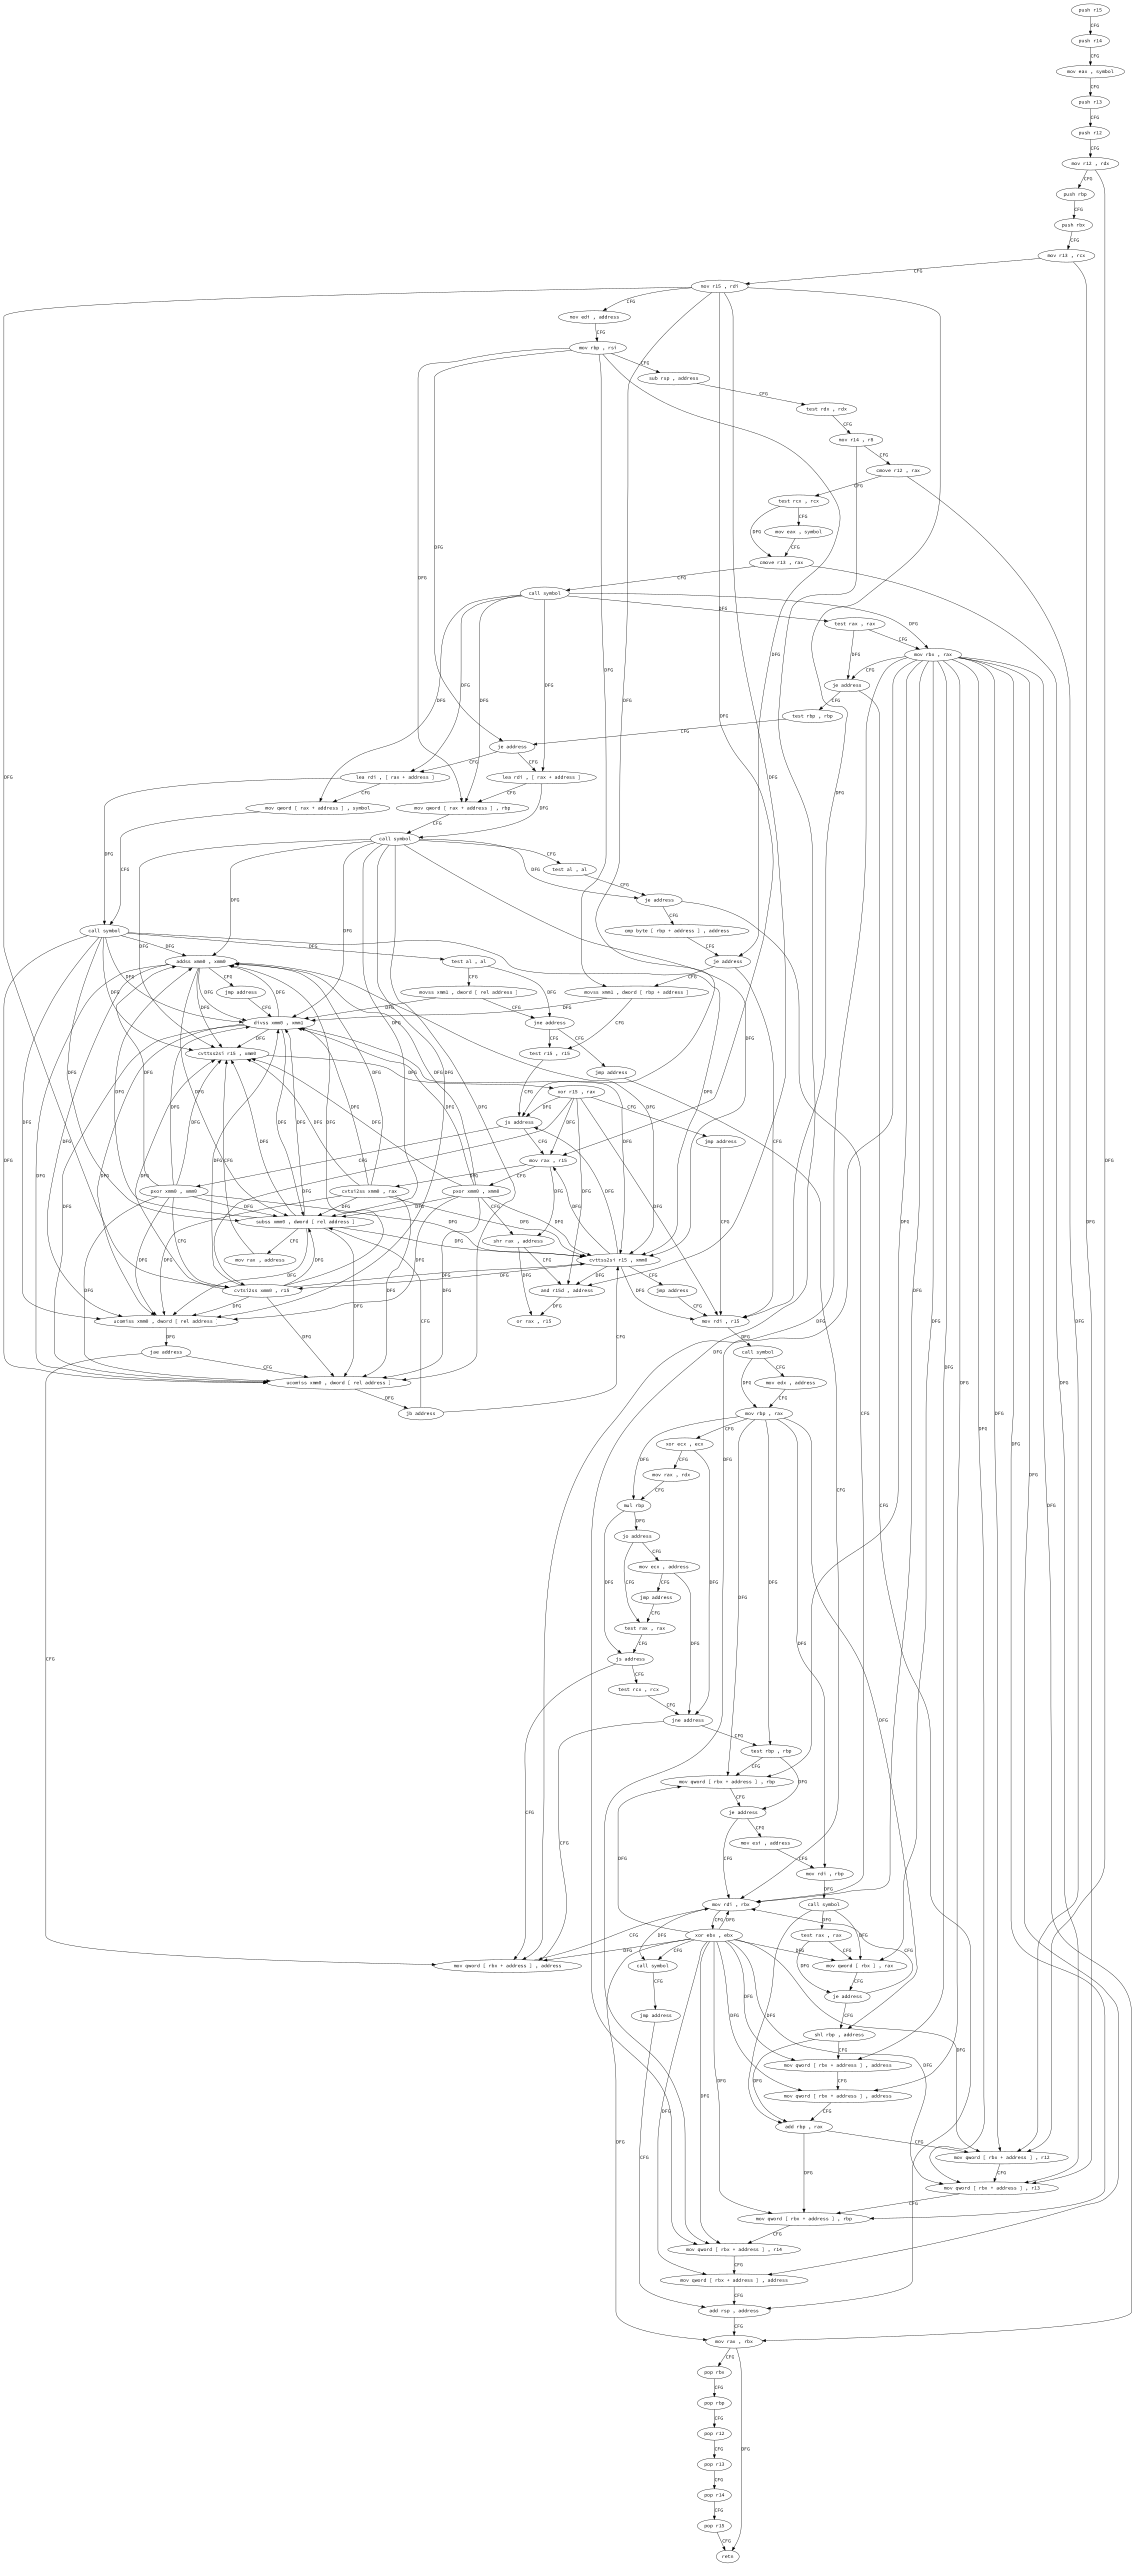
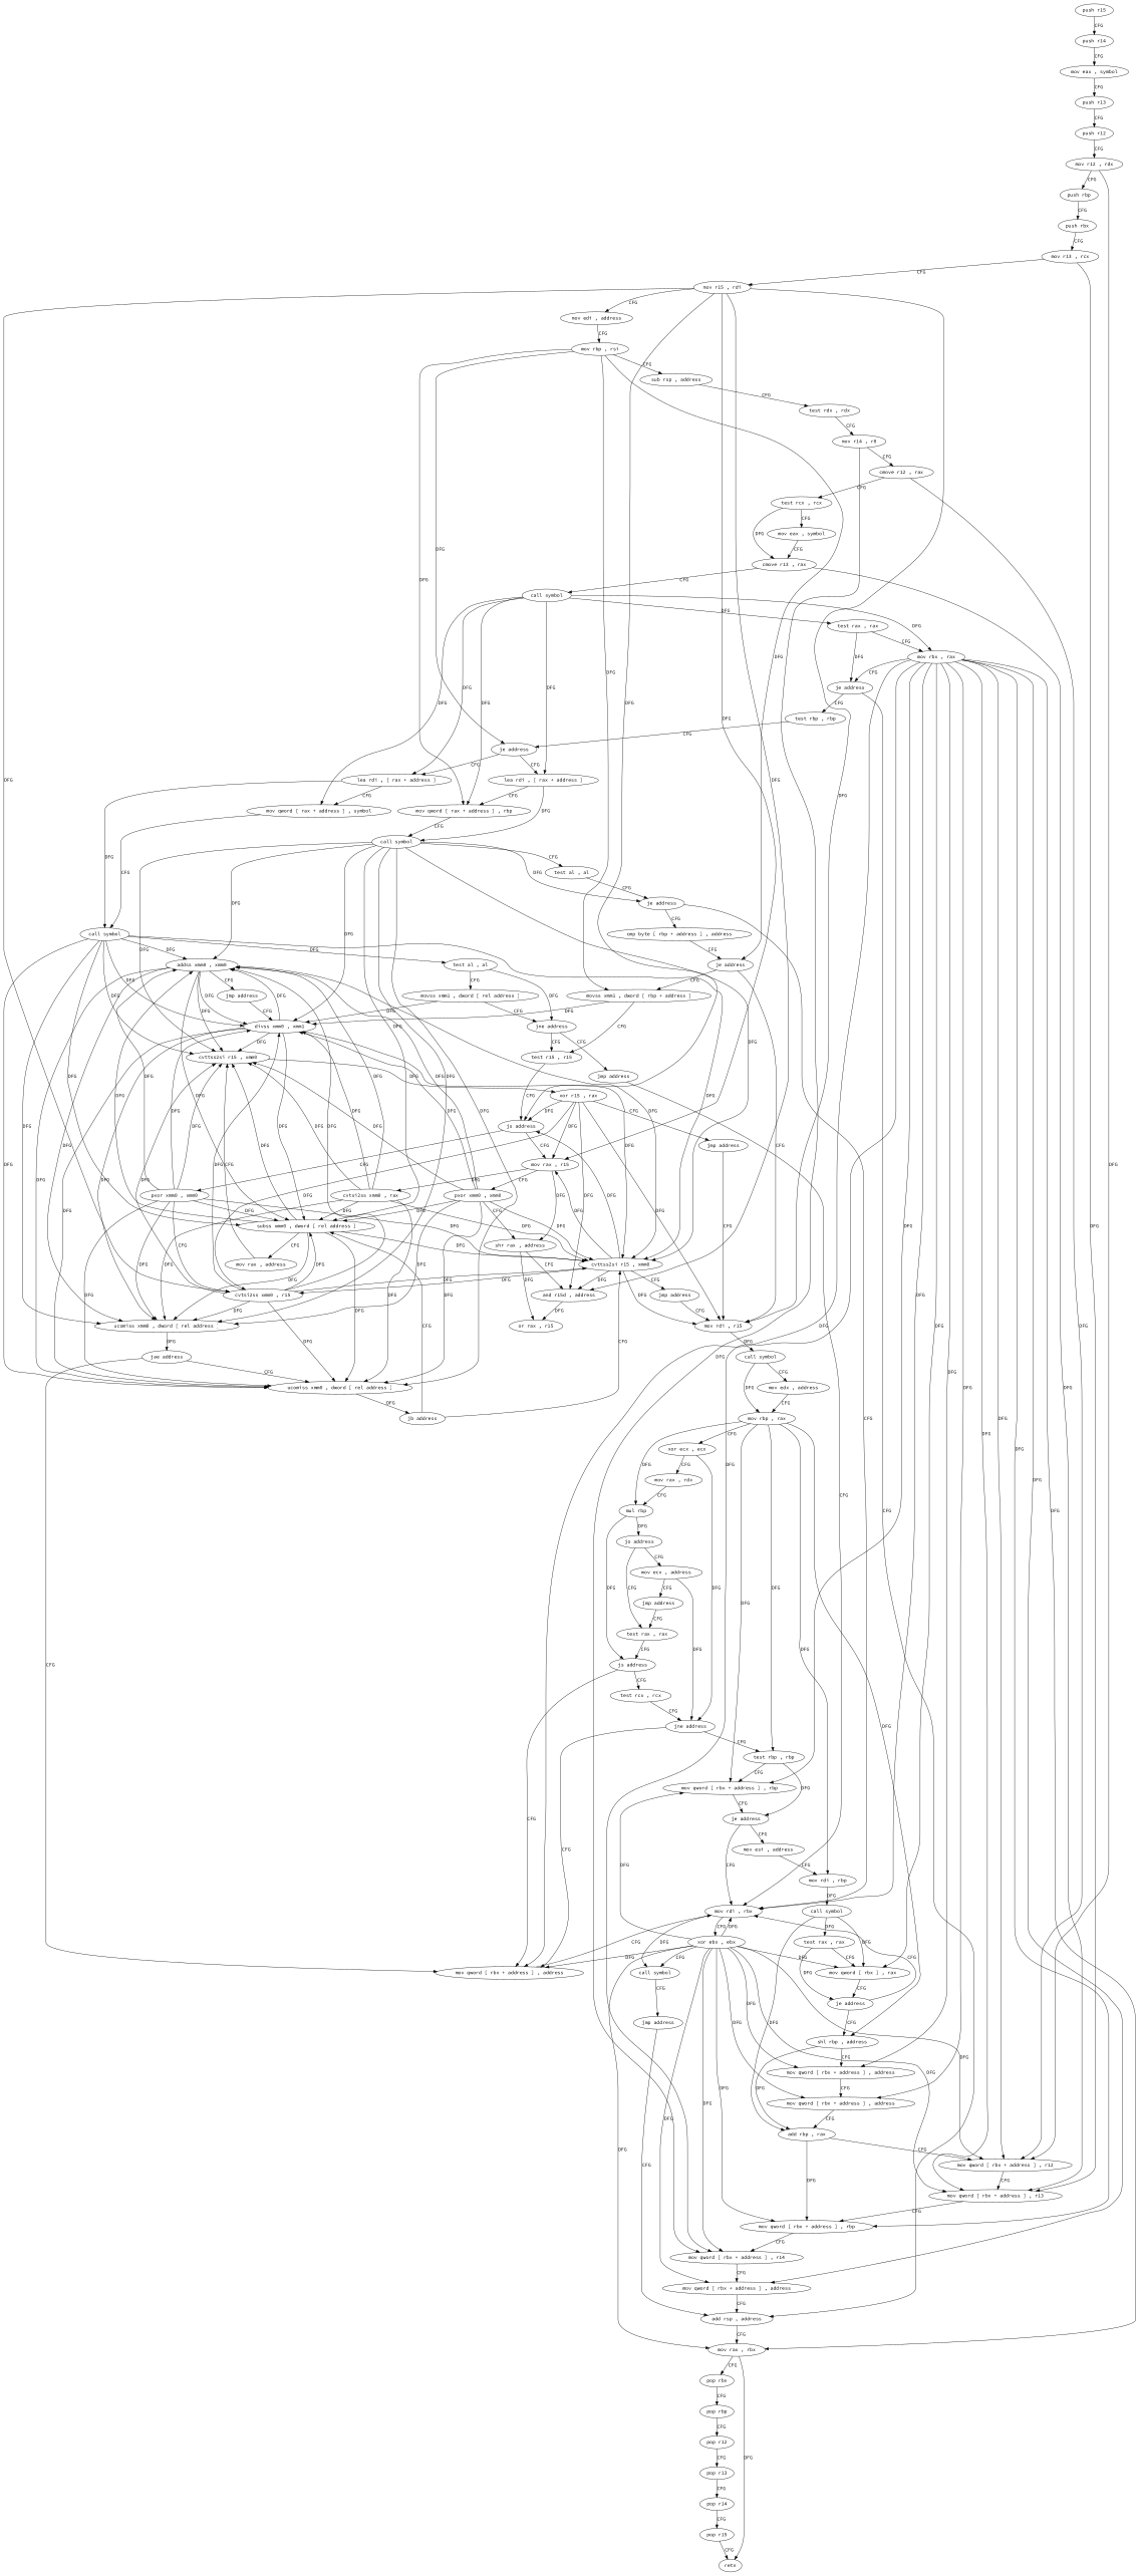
  digraph {
    fontname="Source Code Pro"
    node [fontname="Source Code Pro"]
    edge [fontname="Source Code Pro"]
    n1 [label="push r15"]
    n2 [label="push r14"]
    n3 [label="mov eax , symbol"]
    n4 [label="push r13"]
    n5 [label="push r12"]
    n6 [label="mov r12 , rdx"]
    n7 [label="push rbp"]
    n8 [label="mov qword [ rbx + address ] , r12"]
    n9 [label="push rbx"]
    n10 [label="mov qword [ rbx + address ] , r13"]
    n11 [label="mov r13 , rcx"]
    n12 [label="mov r15 , rdi"]
    n13 [label="mov edi , address"]
    n14 [label="js address"]
    n15 [label="mov rax , r15"]
    n16 [label="mov rdi , r15"]
    n17 [label="and r15d , address"]
    n18 [label="cvtsi2ss xmm0 , r15"]
    n19 [label="mov qword [ rbx + address ] , rbp"]
    n20 [label="mov rbp , rsi"]
    n21 [label="pxor xmm0 , xmm0"]
    n22 [label="pxor xmm0 , xmm0"]
    n23 [label="shr rax , address"]
    n24 [label="cvtsi2ss xmm0 , rax"]
    n25 [label="call symbol"]
    n26 [label="or rax , r15"]
    n27 [label="addss xmm0 , xmm0"]
    n28 [label="divss xmm0 , xmm1"]
    n29 [label="ucomiss xmm0 , dword [ rel address ]"]
    n30 [label="ucomiss xmm0 , dword [ rel address ]"]
    n31 [label="cvttss2si r15 , xmm0"]
    n32 [label="subss xmm0 , dword [ rel address ]"]
    n33 [label="cvttss2si r15 , xmm0"]
    n34 [label="sub rsp , address"]
    n35 [label="je address"]
    n36 [label="mov qword [ rax + address ] , rbp"]
    n37 [label="je address"]
    n38 [label="movss xmm1 , dword [ rbp + address ]"]
    n39 [label="test rdx , rdx"]
    n40 [label="lea rdi , [ rax + address ]"]
    n41 [label="lea rdi , [ rax + address ]"]
    n42 [label="call symbol"]
    n43 [label="test r15 , r15"]
    n44 [label="mov r14 , r8"]
    n45 [label="cmove r12 , rax"]
    n46 [label="mov qword [ rbx + address ] , r14"]
    n47 [label="test rcx , rcx"]
    n48 [label="mov qword [ rbx + address ] , address"]
    n49 [label="mov eax , symbol"]
    n50 [label="cmove r13 , rax"]
    n51 [label="call symbol"]
    n52 [label="test rax , rax"]
    n53 [label="mov rbx , rax"]
    n54 [label="mov qword [ rax + address ] , symbol"]
    n55 [label="je address"]
    n56 [label="mov rax , rbx"]
    n57 [label="mov rdi , rbx"]
    n58 [label="mov qword [ rbx + address ] , address"]
    n59 [label="mov qword [ rbx + address ] , rbp"]
    n60 [label="mov qword [ rbx ] , rax"]
    n61 [label="mov qword [ rbx + address ] , address"]
    n62 [label="mov qword [ rbx + address ] , address"]
    n63 [label="call symbol"]
    n64 [label="add rsp , address"]
    n65 [label="test rbp , rbp"]
    n66 [label="pop rbx"]
    n67 [label=retn]
    n68 [label="xor ebx , ebx"]
    n69 [label="call symbol"]
    n70 [label="je address"]
    n71 [label="je address"]
    n72 [label="add rbp , rax"]
    n73 [label="pop rbp"]
    n74 [label="pop r12"]
    n75 [label="pop r13"]
    n76 [label="pop r14"]
    n77 [label="pop r15"]
    n78 [label="test al , al"]
    n79 [label="test al , al"]
    n80 [label="je address"]
    n81 [label="movss xmm1 , dword [ rel address ]"]
    n82 [label="jne address"]
    n83 [label="jmp address"]
    n84 [label="jae address"]
    n85 [label="jb address"]
    n86 [label="jmp address"]
    n87 [label="mov rax , address"]
    n88 [label="xor r15 , rax"]
    n89 [label="jmp address"]
    n90 [label="cmp byte [ rbp + address ] , address"]
    n91 [label="jmp address"]
    n92 [label="mov edx , address"]
    n93 [label="mov rbp , rax"]
    n94 [label="xor ecx , ecx"]
    n95 [label="mul rbp"]
    n96 [label="test rbp , rbp"]
    n97 [label="mov rdi , rbp"]
    n98 [label="shl rbp , address"]
    n99 [label="mov rax , rdx"]
    n100 [label="jne address"]
    n101 [label="jo address"]
    n102 [label="js address"]
    n103 [label="call symbol"]
    n104 [label="mov ecx , address"]
    n105 [label="test rax , rax"]
    n106 [label="test rcx , rcx"]
    n107 [label="jmp address"]
    n108 [label="jmp address"]
    n109 [label="mov esi , address"]
    n110 [label="test rax , rax"]
    n1 -> n2 [label=CFG]
    n2 -> n3 [label=CFG]
    n3 -> n4 [label=CFG]
    n4 -> n5 [label=CFG]
    n5 -> n6 [label=CFG]
    n6 -> n7 [label=CFG]
    n6 -> n8 [label=DFG]
    n7 -> n9 [label=CFG]
    n8 -> n10 [label=CFG]
    n9 -> n11 [label=CFG]
    n10 -> n19 [label=CFG]
    n11 -> n10 [label=DFG]
    n11 -> n12 [label=CFG]
    n12 -> n13 [label=CFG]
    n12 -> n14 [label=DFG]
    n12 -> n15 [label=DFG]
    n12 -> n16 [label=DFG]
    n12 -> n17 [label=DFG]
    n12 -> n18 [label=DFG]
    n13 -> n20 [label=CFG]
    n14 -> n15 [label=CFG]
    n14 -> n21 [label=CFG]
    n15 -> n22 [label=CFG]
    n15 -> n23 [label=DFG]
    n15 -> n24 [label=DFG]
    n16 -> n25 [label=DFG]
    n17 -> n26 [label=DFG]
    n18 -> n27 [label=DFG]
    n18 -> n28 [label=DFG]
    n18 -> n29 [label=DFG]
    n18 -> n30 [label=DFG]
    n18 -> n31 [label=DFG]
    n18 -> n32 [label=DFG]
    n18 -> n33 [label=DFG]
    n19 -> n46 [label=CFG]
    n20 -> n34 [label=CFG]
    n20 -> n35 [label=DFG]
    n20 -> n36 [label=DFG]
    n20 -> n37 [label=DFG]
    n20 -> n38 [label=DFG]
    n21 -> n18 [label=CFG]
    n21 -> n27 [label=DFG]
    n21 -> n28 [label=DFG]
    n21 -> n29 [label=DFG]
    n21 -> n30 [label=DFG]
    n21 -> n31 [label=DFG]
    n21 -> n32 [label=DFG]
    n21 -> n33 [label=DFG]
    n22 -> n23 [label=CFG]
    n22 -> n27 [label=DFG]
    n22 -> n28 [label=DFG]
    n22 -> n29 [label=DFG]
    n22 -> n30 [label=DFG]
    n22 -> n31 [label=DFG]
    n22 -> n32 [label=DFG]
    n22 -> n33 [label=DFG]
    n23 -> n17 [label=CFG]
    n23 -> n26 [label=DFG]
    n24 -> n27 [label=DFG]
    n24 -> n28 [label=DFG]
    n24 -> n29 [label=DFG]
    n24 -> n30 [label=DFG]
    n24 -> n31 [label=DFG]
    n24 -> n32 [label=DFG]
    n24 -> n33 [label=DFG]
    n25 -> n92 [label=CFG]
    n25 -> n93 [label=DFG]
    n27 -> n28 [label=DFG]
    n27 -> n29 [label=DFG]
    n27 -> n30 [label=DFG]
    n27 -> n31 [label=DFG]
    n27 -> n32 [label=DFG]
    n27 -> n33 [label=DFG]
    n27 -> n83 [label=CFG]
    n28 -> n27 [label=DFG]
    n28 -> n29 [label=DFG]
    n28 -> n30 [label=DFG]
    n28 -> n31 [label=DFG]
    n28 -> n32 [label=DFG]
    n28 -> n33 [label=DFG]
    n29 -> n84 [label=DFG]
    n30 -> n85 [label=DFG]
    n31 -> n14 [label=DFG]
    n31 -> n15 [label=DFG]
    n31 -> n16 [label=DFG]
    n31 -> n17 [label=DFG]
    n31 -> n18 [label=DFG]
    n31 -> n86 [label=CFG]
    n32 -> n27 [label=DFG]
-   n32 -> n28 [label=DFG]
    n32 -> n29 [label=DFG]
    n32 -> n30 [label=DFG]
    n32 -> n31 [label=DFG]
    n32 -> n33 [label=DFG]
    n32 -> n87 [label=CFG]
    n33 -> n88 [label=DFG]
    n34 -> n39 [label=CFG]
    n35 -> n40 [label=CFG]
    n35 -> n41 [label=CFG]
    n36 -> n42 [label=CFG]
    n37 -> n16 [label=CFG]
    n37 -> n38 [label=CFG]
    n38 -> n28 [label=DFG]
    n38 -> n43 [label=CFG]
    n39 -> n44 [label=CFG]
    n40 -> n54 [label=CFG]
    n40 -> n63 [label=DFG]
    n41 -> n36 [label=CFG]
    n41 -> n42 [label=DFG]
    n42 -> n27 [label=DFG]
    n42 -> n28 [label=DFG]
    n42 -> n29 [label=DFG]
    n42 -> n30 [label=DFG]
    n42 -> n31 [label=DFG]
    n42 -> n32 [label=DFG]
    n42 -> n33 [label=DFG]
    n42 -> n79 [label=CFG]
    n42 -> n80 [label=DFG]
    n43 -> n14 [label=CFG]
    n44 -> n45 [label=CFG]
    n44 -> n46 [label=DFG]
    n45 -> n8 [label=DFG]
    n45 -> n47 [label=CFG]
    n46 -> n48 [label=CFG]
    n47 -> n49 [label=CFG]
    n47 -> n50 [label=DFG]
    n48 -> n64 [label=CFG]
    n49 -> n50 [label=CFG]
    n50 -> n10 [label=DFG]
    n50 -> n51 [label=CFG]
    n51 -> n36 [label=DFG]
    n51 -> n40 [label=DFG]
    n51 -> n41 [label=DFG]
    n51 -> n52 [label=DFG]
    n51 -> n53 [label=DFG]
    n51 -> n54 [label=DFG]
    n52 -> n53 [label=CFG]
    n52 -> n55 [label=DFG]
    n53 -> n8 [label=DFG]
    n53 -> n10 [label=DFG]
    n53 -> n19 [label=DFG]
    n53 -> n46 [label=DFG]
    n53 -> n48 [label=DFG]
    n53 -> n55 [label=CFG]
    n53 -> n56 [label=DFG]
    n53 -> n57 [label=DFG]
    n53 -> n58 [label=DFG]
    n53 -> n59 [label=DFG]
    n53 -> n60 [label=DFG]
    n53 -> n61 [label=DFG]
    n53 -> n62 [label=DFG]
    n54 -> n63 [label=CFG]
    n55 -> n64 [label=CFG]
    n55 -> n65 [label=CFG]
    n56 -> n66 [label=CFG]
    n56 -> n67 [label=DFG]
    n57 -> n68 [label=CFG]
    n57 -> n69 [label=DFG]
    n58 -> n57 [label=CFG]
    n59 -> n70 [label=CFG]
    n60 -> n71 [label=CFG]
    n61 -> n62 [label=CFG]
    n62 -> n72 [label=CFG]
    n63 -> n27 [label=DFG]
    n63 -> n28 [label=DFG]
    n63 -> n29 [label=DFG]
    n63 -> n30 [label=DFG]
    n63 -> n31 [label=DFG]
    n63 -> n32 [label=DFG]
    n63 -> n33 [label=DFG]
    n63 -> n78 [label=DFG]
    n64 -> n56 [label=CFG]
    n65 -> n35 [label=CFG]
    n66 -> n73 [label=CFG]
    n68 -> n8 [label=DFG]
    n68 -> n10 [label=DFG]
    n68 -> n19 [label=DFG]
    n68 -> n46 [label=DFG]
    n68 -> n48 [label=DFG]
    n68 -> n56 [label=DFG]
    n68 -> n57 [label=DFG]
    n68 -> n58 [label=DFG]
    n68 -> n59 [label=DFG]
    n68 -> n60 [label=DFG]
    n68 -> n61 [label=DFG]
    n68 -> n62 [label=DFG]
    n68 -> n69 [label=CFG]
    n69 -> n91 [label=CFG]
    n70 -> n57 [label=CFG]
    n70 -> n109 [label=CFG]
    n71 -> n57 [label=CFG]
    n71 -> n98 [label=CFG]
    n72 -> n8 [label=CFG]
    n72 -> n19 [label=DFG]
    n73 -> n74 [label=CFG]
    n74 -> n75 [label=CFG]
    n75 -> n76 [label=CFG]
    n76 -> n77 [label=CFG]
    n77 -> n67 [label=CFG]
    n78 -> n81 [label=CFG]
    n78 -> n82 [label=DFG]
    n79 -> n80 [label=CFG]
    n80 -> n57 [label=CFG]
    n80 -> n90 [label=CFG]
    n81 -> n28 [label=DFG]
    n81 -> n82 [label=CFG]
    n82 -> n43 [label=CFG]
    n82 -> n89 [label=CFG]
    n83 -> n28 [label=CFG]
    n84 -> n30 [label=CFG]
    n84 -> n58 [label=CFG]
    n85 -> n31 [label=CFG]
    n85 -> n32 [label=CFG]
    n86 -> n16 [label=CFG]
    n87 -> n33 [label=CFG]
    n88 -> n14 [label=DFG]
    n88 -> n15 [label=DFG]
    n88 -> n16 [label=DFG]
    n88 -> n17 [label=DFG]
    n88 -> n18 [label=DFG]
    n88 -> n108 [label=CFG]
    n89 -> n57 [label=CFG]
    n90 -> n37 [label=CFG]
    n91 -> n64 [label=CFG]
    n92 -> n93 [label=CFG]
    n93 -> n59 [label=DFG]
    n93 -> n94 [label=CFG]
    n93 -> n95 [label=DFG]
    n93 -> n96 [label=DFG]
    n93 -> n97 [label=DFG]
    n93 -> n98 [label=DFG]
    n94 -> n99 [label=CFG]
    n94 -> n100 [label=DFG]
    n95 -> n101 [label=DFG]
    n95 -> n102 [label=DFG]
    n96 -> n59 [label=CFG]
    n96 -> n70 [label=DFG]
    n97 -> n103 [label=DFG]
    n98 -> n61 [label=CFG]
    n98 -> n72 [label=DFG]
    n99 -> n95 [label=CFG]
    n100 -> n58 [label=CFG]
    n100 -> n96 [label=CFG]
    n101 -> n104 [label=CFG]
    n101 -> n105 [label=CFG]
    n102 -> n58 [label=CFG]
    n102 -> n106 [label=CFG]
    n103 -> n60 [label=DFG]
    n103 -> n72 [label=DFG]
    n103 -> n110 [label=DFG]
    n104 -> n100 [label=DFG]
    n104 -> n107 [label=CFG]
    n105 -> n102 [label=CFG]
    n106 -> n100 [label=CFG]
    n107 -> n105 [label=CFG]
    n108 -> n16 [label=CFG]
    n109 -> n97 [label=CFG]
    n110 -> n60 [label=CFG]
    n110 -> n71 [label=DFG]
  }
